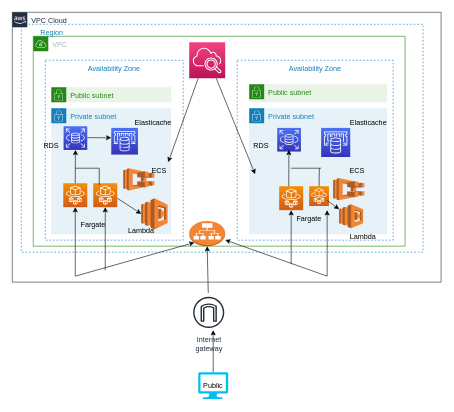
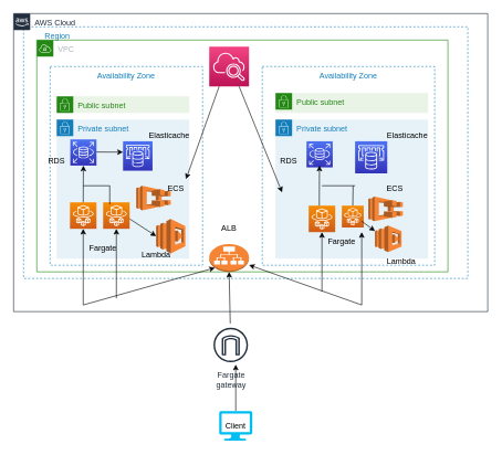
  <mxCell id="0" />
  <mxCell id="1" parent="0" />
  <mxCell id="2" value="Region" style="points=[[0,0],[0.25,0],[0.5,0],[0.75,0],[1,0],[1,0.25],[1,0.5],[1,0.75],[1,1],[0.75,1],[0.5,1],[0.25,1],[0,1],[0,0.75],[0,0.5],[0,0.25]];outlineConnect=0;gradientColor=none;html=1;whiteSpace=wrap;fontSize=12;fontStyle=0;container=1;pointerEvents=0;collapsible=0;recursiveResize=0;shape=mxgraph.aws4.group;grIcon=mxgraph.aws4.group_region.europe;strokeColor=#147EBA;fillColor=none;verticalAlign=top;align=left;spacingLeft=30;fontColor=#147EBA;dashed=1;" parent="1" vertex="1"><mxGeometry x="35" y="40" width="670" height="380" as="geometry" /></mxCell>
  <mxCell id="3" value="VPC" style="points=[[0,0],[0.25,0],[0.5,0],[0.75,0],[1,0],[1,0.25],[1,0.5],[1,0.75],[1,1],[0.75,1],[0.5,1],[0.25,1],[0,1],[0,0.75],[0,0.5],[0,0.25]];outlineConnect=0;gradientColor=none;html=1;whiteSpace=wrap;fontSize=12;fontStyle=0;container=1;pointerEvents=0;collapsible=0;recursiveResize=0;shape=mxgraph.aws4.group;grIcon=mxgraph.aws4.group_vpc;strokeColor=#248814;fillColor=none;verticalAlign=top;align=left;spacingLeft=30;fontColor=#AAB7B8;dashed=0;" parent="2" vertex="1"><mxGeometry x="20" y="20" width="620" height="350" as="geometry" /></mxCell>
  <mxCell id="4" value="Availability Zone" style="fillColor=none;strokeColor=#147EBA;dashed=1;verticalAlign=top;fontStyle=0;fontColor=#147EBA;" parent="3" vertex="1"><mxGeometry x="20" y="40" width="230" height="300" as="geometry" /></mxCell>
  <mxCell id="5" value="Availability Zone" style="fillColor=none;strokeColor=#147EBA;dashed=1;verticalAlign=top;fontStyle=0;fontColor=#147EBA;" parent="3" vertex="1"><mxGeometry x="340" y="40" width="260" height="300" as="geometry" /></mxCell>
  <mxCell id="6" value="Public subnet" style="points=[[0,0],[0.25,0],[0.5,0],[0.75,0],[1,0],[1,0.25],[1,0.5],[1,0.75],[1,1],[0.75,1],[0.5,1],[0.25,1],[0,1],[0,0.75],[0,0.5],[0,0.25]];outlineConnect=0;gradientColor=none;html=1;whiteSpace=wrap;fontSize=12;fontStyle=0;container=1;pointerEvents=0;collapsible=0;recursiveResize=0;shape=mxgraph.aws4.group;grIcon=mxgraph.aws4.group_security_group;grStroke=0;strokeColor=#248814;fillColor=#E9F3E6;verticalAlign=top;align=left;spacingLeft=30;fontColor=#248814;dashed=0;" parent="3" vertex="1"><mxGeometry x="30" y="85" width="200" height="25" as="geometry" /></mxCell>
  <mxCell id="7" value="Public subnet" style="points=[[0,0],[0.25,0],[0.5,0],[0.75,0],[1,0],[1,0.25],[1,0.5],[1,0.75],[1,1],[0.75,1],[0.5,1],[0.25,1],[0,1],[0,0.75],[0,0.5],[0,0.25]];outlineConnect=0;gradientColor=none;html=1;whiteSpace=wrap;fontSize=12;fontStyle=0;container=1;pointerEvents=0;collapsible=0;recursiveResize=0;shape=mxgraph.aws4.group;grIcon=mxgraph.aws4.group_security_group;grStroke=0;strokeColor=#248814;fillColor=#E9F3E6;verticalAlign=top;align=left;spacingLeft=30;fontColor=#248814;dashed=0;" parent="3" vertex="1"><mxGeometry x="360" y="80" width="230" height="30" as="geometry" /></mxCell>
  <mxCell id="8" value="" style="endArrow=classic;html=1;rounded=0;" parent="7" edge="1"><mxGeometry width="50" height="50" relative="1" as="geometry"><mxPoint x="42.75" y="139.75" as="sourcePoint" /><mxPoint x="42.75" y="79.75" as="targetPoint" /></mxGeometry></mxCell>
  <mxCell id="9" value="" style="endArrow=none;html=1;rounded=0;" parent="7" edge="1"><mxGeometry width="50" height="50" relative="1" as="geometry"><mxPoint x="40" y="110" as="sourcePoint" /><mxPoint x="90" y="110" as="targetPoint" /></mxGeometry></mxCell>
  <mxCell id="10" value="" style="endArrow=none;html=1;rounded=0;" parent="7" edge="1"><mxGeometry width="50" height="50" relative="1" as="geometry"><mxPoint x="89.5" y="150" as="sourcePoint" /><mxPoint x="90" y="110" as="targetPoint" /></mxGeometry></mxCell>
  <mxCell id="11" value="Private subnet" style="points=[[0,0],[0.25,0],[0.5,0],[0.75,0],[1,0],[1,0.25],[1,0.5],[1,0.75],[1,1],[0.75,1],[0.5,1],[0.25,1],[0,1],[0,0.75],[0,0.5],[0,0.25]];outlineConnect=0;gradientColor=none;html=1;whiteSpace=wrap;fontSize=12;fontStyle=0;container=0;pointerEvents=0;collapsible=0;recursiveResize=0;shape=mxgraph.aws4.group;grIcon=mxgraph.aws4.group_security_group;grStroke=0;strokeColor=#147EBA;fillColor=#E6F2F8;verticalAlign=top;align=left;spacingLeft=30;fontColor=#147EBA;dashed=0;" parent="3" vertex="1"><mxGeometry x="30" y="120" width="200" height="210" as="geometry" /></mxCell>
  <mxCell id="12" value="Private subnet" style="points=[[0,0],[0.25,0],[0.5,0],[0.75,0],[1,0],[1,0.25],[1,0.5],[1,0.75],[1,1],[0.75,1],[0.5,1],[0.25,1],[0,1],[0,0.75],[0,0.5],[0,0.25]];outlineConnect=0;gradientColor=none;html=1;whiteSpace=wrap;fontSize=12;fontStyle=0;container=0;pointerEvents=0;collapsible=0;recursiveResize=0;shape=mxgraph.aws4.group;grIcon=mxgraph.aws4.group_security_group;grStroke=0;strokeColor=#147EBA;fillColor=#E6F2F8;verticalAlign=top;align=left;spacingLeft=30;fontColor=#147EBA;dashed=0;" parent="3" vertex="1"><mxGeometry x="360" y="120" width="230" height="210" as="geometry" /></mxCell>
  <mxCell id="13" value="" style="endArrow=classic;html=1;rounded=0;entryX=0;entryY=0;entryDx=0;entryDy=0;" parent="3" target="40" edge="1"><mxGeometry width="50" height="50" relative="1" as="geometry"><mxPoint x="430" y="380" as="sourcePoint" /><mxPoint x="440" y="320" as="targetPoint" /></mxGeometry></mxCell>
  <mxCell id="14" value="" style="endArrow=classic;html=1;rounded=0;entryX=1;entryY=0;entryDx=0;entryDy=0;" parent="3" target="40" edge="1"><mxGeometry width="50" height="50" relative="1" as="geometry"><mxPoint x="490" y="400" as="sourcePoint" /><mxPoint x="490" y="320" as="targetPoint" /></mxGeometry></mxCell>
  <mxCell id="15" value="" style="sketch=0;points=[[0,0,0],[0.25,0,0],[0.5,0,0],[0.75,0,0],[1,0,0],[0,1,0],[0.25,1,0],[0.5,1,0],[0.75,1,0],[1,1,0],[0,0.25,0],[0,0.5,0],[0,0.75,0],[1,0.25,0],[1,0.5,0],[1,0.75,0]];points=[[0,0,0],[0.25,0,0],[0.5,0,0],[0.75,0,0],[1,0,0],[0,1,0],[0.25,1,0],[0.5,1,0],[0.75,1,0],[1,1,0],[0,0.25,0],[0,0.5,0],[0,0.75,0],[1,0.25,0],[1,0.5,0],[1,0.75,0]];outlineConnect=0;fontColor=#232F3E;gradientColor=#F34482;gradientDirection=north;fillColor=#BC1356;strokeColor=#ffffff;dashed=0;verticalLabelPosition=bottom;verticalAlign=top;align=center;html=1;fontSize=12;fontStyle=0;aspect=fixed;shape=mxgraph.aws4.resourceIcon;resIcon=mxgraph.aws4.cloudwatch_2;" parent="3" vertex="1"><mxGeometry x="260" y="10" width="60" height="60" as="geometry" /></mxCell>
  <mxCell id="16" value="" style="outlineConnect=0;dashed=0;verticalLabelPosition=bottom;verticalAlign=top;align=center;html=1;shape=mxgraph.aws3.ecs;fillColor=#F58534;gradientColor=none;" parent="3" vertex="1"><mxGeometry x="150" y="220" width="52" height="37" as="geometry" /></mxCell>
  <mxCell id="17" value="ECS" style="text;html=1;strokeColor=none;fillColor=none;align=center;verticalAlign=middle;whiteSpace=wrap;rounded=0;" parent="3" vertex="1"><mxGeometry x="180" y="210" width="60" height="30" as="geometry" /></mxCell>
  <mxCell id="18" value="" style="outlineConnect=0;dashed=0;verticalLabelPosition=bottom;verticalAlign=top;align=center;html=1;shape=mxgraph.aws3.lambda;fillColor=#F58534;gradientColor=none;" parent="3" vertex="1"><mxGeometry x="510" y="280" width="40" height="40" as="geometry" /></mxCell>
  <mxCell id="19" value="" style="endArrow=classic;html=1;rounded=0;entryX=0;entryY=0.5;entryDx=0;entryDy=0;entryPerimeter=0;" parent="3" target="56" edge="1"><mxGeometry width="50" height="50" relative="1" as="geometry"><mxPoint x="140" y="270" as="sourcePoint" /><mxPoint x="190" y="220" as="targetPoint" /></mxGeometry></mxCell>
  <mxCell id="20" value="" style="endArrow=classic;html=1;rounded=0;exitX=0.75;exitY=1;exitDx=0;exitDy=0;exitPerimeter=0;entryX=0.115;entryY=0.633;entryDx=0;entryDy=0;entryPerimeter=0;" parent="3" source="15" target="5" edge="1"><mxGeometry width="50" height="50" relative="1" as="geometry"><mxPoint x="240" y="210" as="sourcePoint" /><mxPoint x="290" y="160" as="targetPoint" /></mxGeometry></mxCell>
  <mxCell id="21" value="" style="endArrow=classic;html=1;rounded=0;exitX=0.25;exitY=1;exitDx=0;exitDy=0;exitPerimeter=0;entryX=0.75;entryY=0;entryDx=0;entryDy=0;" parent="3" source="15" target="17" edge="1"><mxGeometry width="50" height="50" relative="1" as="geometry"><mxPoint x="281" y="90" as="sourcePoint" /><mxPoint x="338.62" y="220" as="targetPoint" /></mxGeometry></mxCell>
  <mxCell id="22" value="" style="outlineConnect=0;dashed=0;verticalLabelPosition=bottom;verticalAlign=top;align=center;html=1;shape=mxgraph.aws3.application_load_balancer;fillColor=#F58534;gradientColor=none;" parent="3" vertex="1"><mxGeometry x="260" y="308" width="60" height="42" as="geometry" /></mxCell>
+ <mxCell id="23" value="ALB&lt;br&gt;" style="text;html=1;strokeColor=none;fillColor=none;align=center;verticalAlign=middle;whiteSpace=wrap;rounded=0;" parent="3" vertex="1"><mxGeometry x="260" y="270" width="60" height="30" as="geometry" /></mxCell>
  <mxCell id="24" value="" style="sketch=0;points=[[0,0,0],[0.25,0,0],[0.5,0,0],[0.75,0,0],[1,0,0],[0,1,0],[0.25,1,0],[0.5,1,0],[0.75,1,0],[1,1,0],[0,0.25,0],[0,0.5,0],[0,0.75,0],[1,0.25,0],[1,0.5,0],[1,0.75,0]];outlineConnect=0;fontColor=#232F3E;gradientColor=#F78E04;gradientDirection=north;fillColor=#D05C17;strokeColor=#ffffff;dashed=0;verticalLabelPosition=bottom;verticalAlign=top;align=center;html=1;fontSize=12;fontStyle=0;aspect=fixed;shape=mxgraph.aws4.resourceIcon;resIcon=mxgraph.aws4.fargate;" parent="3" vertex="1"><mxGeometry x="50" y="245" width="40" height="40" as="geometry" /></mxCell>
  <mxCell id="25" value="" style="sketch=0;points=[[0,0,0],[0.25,0,0],[0.5,0,0],[0.75,0,0],[1,0,0],[0,1,0],[0.25,1,0],[0.5,1,0],[0.75,1,0],[1,1,0],[0,0.25,0],[0,0.5,0],[0,0.75,0],[1,0.25,0],[1,0.5,0],[1,0.75,0]];outlineConnect=0;fontColor=#232F3E;gradientColor=#F78E04;gradientDirection=north;fillColor=#D05C17;strokeColor=#ffffff;dashed=0;verticalLabelPosition=bottom;verticalAlign=top;align=center;html=1;fontSize=12;fontStyle=0;aspect=fixed;shape=mxgraph.aws4.resourceIcon;resIcon=mxgraph.aws4.fargate;" parent="3" vertex="1"><mxGeometry x="100" y="245" width="40" height="40" as="geometry" /></mxCell>
  <mxCell id="26" value="" style="endArrow=classic;html=1;rounded=0;entryX=0.5;entryY=1;entryDx=0;entryDy=0;entryPerimeter=0;" parent="3" target="25" edge="1"><mxGeometry width="50" height="50" relative="1" as="geometry"><mxPoint x="120" y="390" as="sourcePoint" /><mxPoint x="120" y="300" as="targetPoint" /></mxGeometry></mxCell>
  <mxCell id="27" value="" style="endArrow=none;html=1;rounded=0;" parent="3" edge="1"><mxGeometry width="50" height="50" relative="1" as="geometry"><mxPoint x="110" y="248" as="sourcePoint" /><mxPoint x="110" y="220" as="targetPoint" /></mxGeometry></mxCell>
  <mxCell id="28" value="Fargate" style="text;html=1;strokeColor=none;fillColor=none;align=center;verticalAlign=middle;whiteSpace=wrap;rounded=0;" parent="3" vertex="1"><mxGeometry x="70" y="300" width="60" height="30" as="geometry" /></mxCell>
  <mxCell id="29" value="Lambda&lt;br&gt;" style="text;html=1;strokeColor=none;fillColor=none;align=center;verticalAlign=middle;whiteSpace=wrap;rounded=0;" parent="3" vertex="1"><mxGeometry x="150" y="320" width="60" height="10" as="geometry" /></mxCell>
  <mxCell id="30" value="" style="sketch=0;points=[[0,0,0],[0.25,0,0],[0.5,0,0],[0.75,0,0],[1,0,0],[0,1,0],[0.25,1,0],[0.5,1,0],[0.75,1,0],[1,1,0],[0,0.25,0],[0,0.5,0],[0,0.75,0],[1,0.25,0],[1,0.5,0],[1,0.75,0]];outlineConnect=0;fontColor=#232F3E;gradientColor=#4D72F3;gradientDirection=north;fillColor=#3334B9;strokeColor=#ffffff;dashed=0;verticalLabelPosition=bottom;verticalAlign=top;align=center;html=1;fontSize=12;fontStyle=0;aspect=fixed;shape=mxgraph.aws4.resourceIcon;resIcon=mxgraph.aws4.rds;" parent="3" vertex="1"><mxGeometry x="50.5" y="150" width="39.5" height="39.5" as="geometry" /></mxCell>
  <mxCell id="31" value="" style="endArrow=classic;html=1;rounded=0;exitX=0.5;exitY=0;exitDx=0;exitDy=0;exitPerimeter=0;entryX=0.5;entryY=1;entryDx=0;entryDy=0;entryPerimeter=0;" parent="3" source="24" target="30" edge="1"><mxGeometry width="50" height="50" relative="1" as="geometry"><mxPoint x="60" y="212.25" as="sourcePoint" /><mxPoint x="80" y="182.25" as="targetPoint" /></mxGeometry></mxCell>
  <mxCell id="32" value="" style="sketch=0;points=[[0,0,0],[0.25,0,0],[0.5,0,0],[0.75,0,0],[1,0,0],[0,1,0],[0.25,1,0],[0.5,1,0],[0.75,1,0],[1,1,0],[0,0.25,0],[0,0.5,0],[0,0.75,0],[1,0.25,0],[1,0.5,0],[1,0.75,0]];outlineConnect=0;fontColor=#232F3E;gradientColor=#4D72F3;gradientDirection=north;fillColor=#3334B9;strokeColor=#ffffff;dashed=0;verticalLabelPosition=bottom;verticalAlign=top;align=center;html=1;fontSize=12;fontStyle=0;aspect=fixed;shape=mxgraph.aws4.resourceIcon;resIcon=mxgraph.aws4.elasticache;" parent="3" vertex="1"><mxGeometry x="130" y="152.75" width="44.5" height="44.5" as="geometry" /></mxCell>
  <mxCell id="33" value="" style="endArrow=classic;html=1;rounded=0;" parent="3" edge="1"><mxGeometry width="50" height="50" relative="1" as="geometry"><mxPoint x="90" y="169" as="sourcePoint" /><mxPoint x="130" y="169.25" as="targetPoint" /><Array as="points" /></mxGeometry></mxCell>
  <mxCell id="34" value="RDS" style="text;html=1;strokeColor=none;fillColor=none;align=center;verticalAlign=middle;whiteSpace=wrap;rounded=0;" parent="3" vertex="1"><mxGeometry x="350" y="167.25" width="60" height="30" as="geometry" /></mxCell>
  <mxCell id="35" value="Elasticache" style="text;html=1;strokeColor=none;fillColor=none;align=center;verticalAlign=middle;whiteSpace=wrap;rounded=0;" parent="3" vertex="1"><mxGeometry x="170" y="129.5" width="60" height="30" as="geometry" /></mxCell>
  <mxCell id="36" value="" style="sketch=0;points=[[0,0,0],[0.25,0,0],[0.5,0,0],[0.75,0,0],[1,0,0],[0,1,0],[0.25,1,0],[0.5,1,0],[0.75,1,0],[1,1,0],[0,0.25,0],[0,0.5,0],[0,0.75,0],[1,0.25,0],[1,0.5,0],[1,0.75,0]];outlineConnect=0;fontColor=#232F3E;gradientColor=#F78E04;gradientDirection=north;fillColor=#D05C17;strokeColor=#ffffff;dashed=0;verticalLabelPosition=bottom;verticalAlign=top;align=center;html=1;fontSize=12;fontStyle=0;aspect=fixed;shape=mxgraph.aws4.resourceIcon;resIcon=mxgraph.aws4.fargate;" parent="3" vertex="1"><mxGeometry x="410" y="250" width="40" height="40" as="geometry" /></mxCell>
  <mxCell id="37" value="" style="sketch=0;points=[[0,0,0],[0.25,0,0],[0.5,0,0],[0.75,0,0],[1,0,0],[0,1,0],[0.25,1,0],[0.5,1,0],[0.75,1,0],[1,1,0],[0,0.25,0],[0,0.5,0],[0,0.75,0],[1,0.25,0],[1,0.5,0],[1,0.75,0]];outlineConnect=0;fontColor=#232F3E;gradientColor=#F78E04;gradientDirection=north;fillColor=#D05C17;strokeColor=#ffffff;dashed=0;verticalLabelPosition=bottom;verticalAlign=top;align=center;html=1;fontSize=12;fontStyle=0;aspect=fixed;shape=mxgraph.aws4.resourceIcon;resIcon=mxgraph.aws4.fargate;" parent="3" vertex="1"><mxGeometry x="460" y="250" width="33" height="33" as="geometry" /></mxCell>
  <mxCell id="38" value="" style="outlineConnect=0;dashed=0;verticalLabelPosition=bottom;verticalAlign=top;align=center;html=1;shape=mxgraph.aws3.ecs;fillColor=#F58534;gradientColor=none;" parent="3" vertex="1"><mxGeometry x="500" y="236.5" width="52" height="37" as="geometry" /></mxCell>
  <mxCell id="39" value="ECS" style="text;html=1;strokeColor=none;fillColor=none;align=center;verticalAlign=middle;whiteSpace=wrap;rounded=0;" parent="3" vertex="1"><mxGeometry x="510" y="210" width="60" height="30" as="geometry" /></mxCell>
  <mxCell id="40" value="Fargate" style="text;html=1;strokeColor=none;fillColor=none;align=center;verticalAlign=middle;whiteSpace=wrap;rounded=0;" parent="3" vertex="1"><mxGeometry x="430" y="290" width="60" height="30" as="geometry" /></mxCell>
  <mxCell id="41" value="" style="endArrow=classic;html=1;rounded=0;entryX=0;entryY=0.21;entryDx=0;entryDy=0;entryPerimeter=0;" parent="3" target="18" edge="1"><mxGeometry width="50" height="50" relative="1" as="geometry"><mxPoint x="490" y="273.5" as="sourcePoint" /><mxPoint x="530" y="299.5" as="targetPoint" /></mxGeometry></mxCell>
  <mxCell id="42" value="Lambda&lt;br&gt;" style="text;html=1;strokeColor=none;fillColor=none;align=center;verticalAlign=middle;whiteSpace=wrap;rounded=0;" parent="3" vertex="1"><mxGeometry x="520" y="330" width="60" height="10" as="geometry" /></mxCell>
  <mxCell id="43" value="" style="sketch=0;points=[[0,0,0],[0.25,0,0],[0.5,0,0],[0.75,0,0],[1,0,0],[0,1,0],[0.25,1,0],[0.5,1,0],[0.75,1,0],[1,1,0],[0,0.25,0],[0,0.5,0],[0,0.75,0],[1,0.25,0],[1,0.5,0],[1,0.75,0]];outlineConnect=0;fontColor=#232F3E;gradientColor=#4D72F3;gradientDirection=north;fillColor=#3334B9;strokeColor=#ffffff;dashed=0;verticalLabelPosition=bottom;verticalAlign=top;align=center;html=1;fontSize=12;fontStyle=0;aspect=fixed;shape=mxgraph.aws4.resourceIcon;resIcon=mxgraph.aws4.rds;" parent="3" vertex="1"><mxGeometry x="406.75" y="152.75" width="39.5" height="39.5" as="geometry" /></mxCell>
  <mxCell id="44" value="" style="sketch=0;points=[[0,0,0],[0.25,0,0],[0.5,0,0],[0.75,0,0],[1,0,0],[0,1,0],[0.25,1,0],[0.5,1,0],[0.75,1,0],[1,1,0],[0,0.25,0],[0,0.5,0],[0,0.75,0],[1,0.25,0],[1,0.5,0],[1,0.75,0]];outlineConnect=0;fontColor=#232F3E;gradientColor=#4D72F3;gradientDirection=north;fillColor=#3334B9;strokeColor=#ffffff;dashed=0;verticalLabelPosition=bottom;verticalAlign=top;align=center;html=1;fontSize=12;fontStyle=0;aspect=fixed;shape=mxgraph.aws4.resourceIcon;resIcon=mxgraph.aws4.elasticache;" parent="3" vertex="1"><mxGeometry x="480" y="152.75" width="48.5" height="48.5" as="geometry" /></mxCell>
  <mxCell id="45" value="Elasticache" style="text;html=1;strokeColor=none;fillColor=none;align=center;verticalAlign=middle;whiteSpace=wrap;rounded=0;" parent="3" vertex="1"><mxGeometry x="528.5" y="129.5" width="60" height="30" as="geometry" /></mxCell>
  <mxCell id="46" value="" style="endArrow=classic;html=1;rounded=0;entryX=0.5;entryY=1;entryDx=0;entryDy=0;entryPerimeter=0;" parent="3" edge="1"><mxGeometry width="50" height="50" relative="1" as="geometry"><mxPoint x="426" y="250" as="sourcePoint" /><mxPoint x="426.25" y="189.5" as="targetPoint" /></mxGeometry></mxCell>
  <mxCell id="47" value="" style="endArrow=none;html=1;rounded=0;" parent="3" edge="1"><mxGeometry width="50" height="50" relative="1" as="geometry"><mxPoint x="430" y="220" as="sourcePoint" /><mxPoint x="480" y="220" as="targetPoint" /></mxGeometry></mxCell>
  <mxCell id="48" value="RDS" style="text;html=1;strokeColor=none;fillColor=none;align=center;verticalAlign=middle;whiteSpace=wrap;rounded=0;" parent="3" vertex="1"><mxGeometry y="167.25" width="60" height="30" as="geometry" /></mxCell>
  <mxCell id="49" value="" style="verticalLabelPosition=bottom;html=1;verticalAlign=top;align=center;strokeColor=none;fillColor=#00BEF2;shape=mxgraph.azure.computer;pointerEvents=1;" parent="1" vertex="1"><mxGeometry x="330" y="620" width="50" height="45" as="geometry" /></mxCell>
- <mxCell id="50" value="&lt;br&gt;Public" style="text;html=1;strokeColor=none;fillColor=none;align=center;verticalAlign=middle;whiteSpace=wrap;rounded=0;" parent="1" vertex="1"><mxGeometry x="325" y="620" width="60" height="30" as="geometry" /></mxCell>
+ <mxCell id="50" value="&lt;br&gt;Client" style="text;html=1;strokeColor=none;fillColor=none;align=center;verticalAlign=middle;whiteSpace=wrap;rounded=0;" parent="1" vertex="1"><mxGeometry x="325" y="620" width="60" height="30" as="geometry" /></mxCell>
  <mxCell id="51" value="" style="endArrow=classic;html=1;rounded=0;" parent="1" edge="1" source="58"><mxGeometry width="50" height="50" relative="1" as="geometry"><mxPoint x="345" y="490" as="sourcePoint" /><mxPoint x="345" y="410" as="targetPoint" /></mxGeometry></mxCell>
  <mxCell id="52" value="" style="endArrow=classic;html=1;rounded=0;entryX=0.5;entryY=1;entryDx=0;entryDy=0;entryPerimeter=0;" parent="1" target="24" edge="1"><mxGeometry width="50" height="50" relative="1" as="geometry"><mxPoint x="125" y="460" as="sourcePoint" /><mxPoint x="135" y="480" as="targetPoint" /></mxGeometry></mxCell>
  <mxCell id="53" value="" style="endArrow=classic;html=1;rounded=0;entryX=0.145;entryY=0.855;entryDx=0;entryDy=0;entryPerimeter=0;" parent="1" target="22" edge="1"><mxGeometry width="50" height="50" relative="1" as="geometry"><mxPoint x="125" y="460" as="sourcePoint" /><mxPoint x="325" y="460" as="targetPoint" /></mxGeometry></mxCell>
  <mxCell id="54" value="" style="endArrow=classic;html=1;rounded=0;" parent="1" target="22" edge="1"><mxGeometry width="50" height="50" relative="1" as="geometry"><mxPoint x="545" y="460" as="sourcePoint" /><mxPoint x="385" y="460" as="targetPoint" /></mxGeometry></mxCell>
  <mxCell id="55" value="" style="endArrow=none;html=1;rounded=0;" parent="1" edge="1"><mxGeometry width="50" height="50" relative="1" as="geometry"><mxPoint x="125" y="280" as="sourcePoint" /><mxPoint x="165" y="280" as="targetPoint" /></mxGeometry></mxCell>
  <mxCell id="56" value="" style="outlineConnect=0;dashed=0;verticalLabelPosition=bottom;verticalAlign=top;align=center;html=1;shape=mxgraph.aws3.lambda;fillColor=#F58534;gradientColor=none;" parent="1" vertex="1"><mxGeometry x="235" y="330" width="44" height="52" as="geometry" /></mxCell>
  <mxCell id="57" value="" style="endArrow=none;html=1;rounded=0;entryX=0.5;entryY=0;entryDx=0;entryDy=0;entryPerimeter=0;" parent="1" target="37" edge="1"><mxGeometry width="50" height="50" relative="1" as="geometry"><mxPoint x="532" y="280" as="sourcePoint" /><mxPoint x="525" y="290" as="targetPoint" /></mxGeometry></mxCell>
- <mxCell id="58" value="Internet&#10;gateway" style="sketch=0;outlineConnect=0;fontColor=#232F3E;gradientColor=none;strokeColor=#232F3E;fillColor=#ffffff;dashed=0;verticalLabelPosition=bottom;verticalAlign=top;align=center;html=1;fontSize=12;fontStyle=0;aspect=fixed;shape=mxgraph.aws4.resourceIcon;resIcon=mxgraph.aws4.internet_gateway;" vertex="1" parent="1"><mxGeometry x="315" y="488" width="65" height="65" as="geometry" /></mxCell>
+ <mxCell id="58" value="Fargate&#10;gateway" style="sketch=0;outlineConnect=0;fontColor=#232F3E;gradientColor=none;strokeColor=#232F3E;fillColor=#ffffff;dashed=0;verticalLabelPosition=bottom;verticalAlign=top;align=center;html=1;fontSize=12;fontStyle=0;aspect=fixed;shape=mxgraph.aws4.resourceIcon;resIcon=mxgraph.aws4.internet_gateway;" vertex="1" parent="1"><mxGeometry x="315" y="488" width="65" height="65" as="geometry" /></mxCell>
  <mxCell id="59" value="" style="endArrow=classic;html=1;rounded=0;exitX=0.5;exitY=0;exitDx=0;exitDy=0;" edge="1" parent="1" source="50"><mxGeometry width="50" height="50" relative="1" as="geometry"><mxPoint x="405" y="620" as="sourcePoint" /><mxPoint x="355" y="550" as="targetPoint" /></mxGeometry></mxCell>
- <mxCell id="60" value="VPC Cloud" style="points=[[0,0],[0.25,0],[0.5,0],[0.75,0],[1,0],[1,0.25],[1,0.5],[1,0.75],[1,1],[0.75,1],[0.5,1],[0.25,1],[0,1],[0,0.75],[0,0.5],[0,0.25]];outlineConnect=0;gradientColor=none;html=1;whiteSpace=wrap;fontSize=12;fontStyle=0;container=1;pointerEvents=0;collapsible=0;recursiveResize=0;shape=mxgraph.aws4.group;grIcon=mxgraph.aws4.group_aws_cloud_alt;strokeColor=#232F3E;fillColor=none;verticalAlign=top;align=left;spacingLeft=30;fontColor=#232F3E;dashed=0;" vertex="1" parent="1"><mxGeometry x="20" width="715" height="450" as="geometry" y="20" /></mxCell>
+ <mxCell id="60" value="AWS Cloud" style="points=[[0,0],[0.25,0],[0.5,0],[0.75,0],[1,0],[1,0.25],[1,0.5],[1,0.75],[1,1],[0.75,1],[0.5,1],[0.25,1],[0,1],[0,0.75],[0,0.5],[0,0.25]];outlineConnect=0;gradientColor=none;html=1;whiteSpace=wrap;fontSize=12;fontStyle=0;container=1;pointerEvents=0;collapsible=0;recursiveResize=0;shape=mxgraph.aws4.group;grIcon=mxgraph.aws4.group_aws_cloud_alt;strokeColor=#232F3E;fillColor=none;verticalAlign=top;align=left;spacingLeft=30;fontColor=#232F3E;dashed=0;" vertex="1" parent="1"><mxGeometry x="20" width="715" height="450" as="geometry" y="20" /></mxCell>
